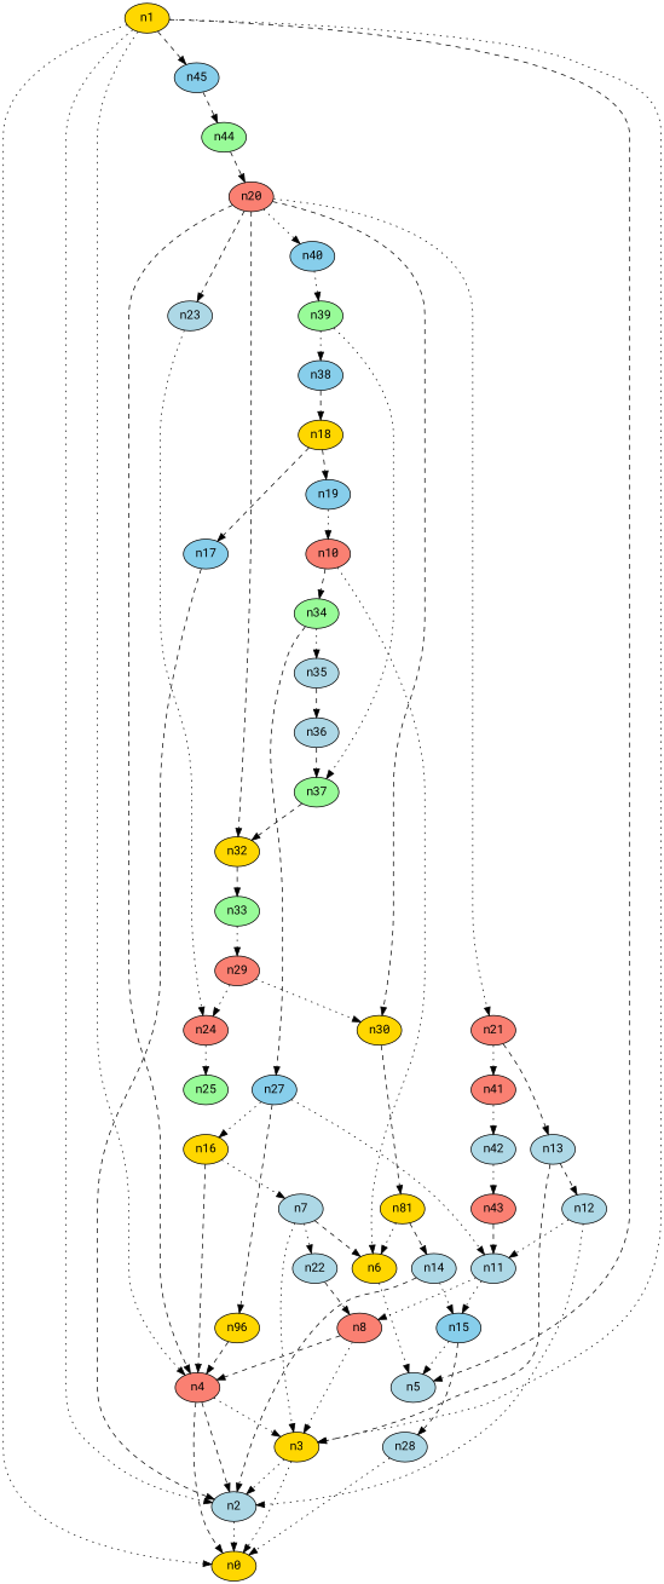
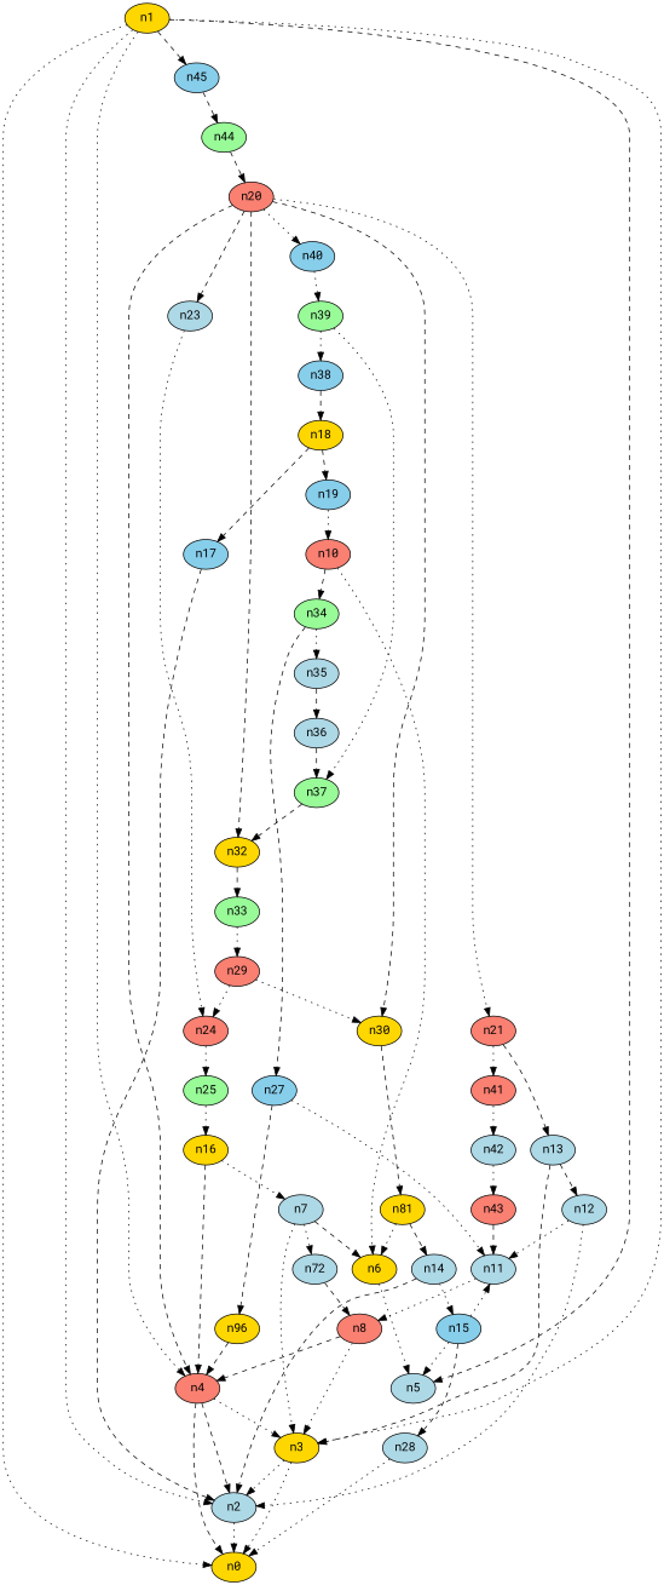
  digraph {
    fontname="Roboto Mono"
    node [fillcolor=lightblue fontname="Roboto Mono" style=filled]
    edge [fontname="Roboto Mono" style=dotted]
    n1 [fillcolor=gold]
    n0 [fillcolor=gold]
    n2
    n3 [fillcolor=gold]
    n4 [fillcolor=salmon]
    n5
    n45 [fillcolor=skyblue]
    n44 [fillcolor=palegreen]
    n20 [fillcolor=salmon]
    n8 [fillcolor=salmon]
    n6 [fillcolor=gold]
    n7
-   n22
+   n22 [label=n72]
    n10 [fillcolor=salmon]
    n34 [fillcolor=palegreen]
    n27 [fillcolor=skyblue]
    n35
    n11
    n26 [fillcolor=gold label=n96]
    n36
    n15 [fillcolor=skyblue]
    n28
    n12
    n13
    n14
    n16 [fillcolor=gold]
    n17 [fillcolor=skyblue]
    n18 [fillcolor=gold]
    n19 [fillcolor=skyblue]
    n21 [fillcolor=salmon]
    n23
    n30 [fillcolor=gold]
    n32 [fillcolor=gold]
    n40 [fillcolor=skyblue]
    n41 [fillcolor=salmon]
    n24 [fillcolor=salmon]
    n31 [fillcolor=gold label=n81]
    n33 [fillcolor=palegreen]
    n39 [fillcolor=palegreen]
    n42
    n25 [fillcolor=palegreen]
    n29 [fillcolor=salmon]
    n37 [fillcolor=palegreen]
    n38 [fillcolor=skyblue]
    n43 [fillcolor=salmon]
    n1 -> n0
    n1 -> n2
    n1 -> n3
    n1 -> n4
    n1 -> n5 [style=dashed]
    n1 -> n45 [style=dashed]
    n2 -> n0
    n3 -> n0
    n3 -> n2
    n4 -> n0 [style=dashed]
    n4 -> n2 [style=dashed]
    n4 -> n3
    n45 -> n44 [style=dashed]
    n44 -> n20 [style=dashed]
    n20 -> n4 [style=dashed]
    n20 -> n21
    n20 -> n23 [style=dashed]
    n20 -> n30 [style=dashed]
    n20 -> n32 [style=dashed]
    n20 -> n40
    n8 -> n3
    n8 -> n4 [style=dashed]
    n6 -> n5
    n7 -> n3
    n7 -> n6 [style=dashed]
    n7 -> n22
    n22 -> n8 [style=dashed]
    n10 -> n6
    n10 -> n34 [style=dashed]
    n34 -> n27 [style=dashed]
    n34 -> n35
    n27 -> n11
    n27 -> n26 [style=dashed]
    n35 -> n36 [style=dashed]
    n11 -> n8
-   n11 -> n15
+   n15 -> n11
    n26 -> n4 [style=dashed]
    n36 -> n37 [style=dashed]
    n15 -> n5
    n15 -> n28 [style=dashed]
    n28 -> n0
    n12 -> n2
    n12 -> n11
    n13 -> n3 [style=dashed]
    n13 -> n12 [style=dashed]
    n14 -> n2 [style=dashed]
    n14 -> n15
    n16 -> n4 [style=dashed]
    n16 -> n7
    n17 -> n2 [style=dashed]
    n18 -> n17 [style=dashed]
    n18 -> n19 [style=dashed]
    n19 -> n10
    n21 -> n13 [style=dashed]
    n21 -> n41
    n23 -> n24
    n30 -> n31 [style=dashed]
    n32 -> n33 [style=dashed]
    n40 -> n39
    n41 -> n42
    n24 -> n25
    n31 -> n6
    n31 -> n14 [style=dashed]
    n33 -> n29
    n39 -> n37
    n39 -> n38
    n42 -> n43
-   n27 -> n16
+   n25 -> n16
    n29 -> n30
    n29 -> n24
    n37 -> n32 [style=dashed]
    n38 -> n18 [style=dashed]
    n43 -> n11 [style=dashed]
  }
